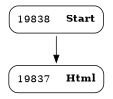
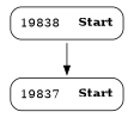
  digraph {
    node [shape=none]
-   n1 [label=<<TABLE border='1' cellspacing='0' cellpadding='10' style='rounded' ><TR><TD border='0'>19837</TD><TD border='0'><B>Html</B></TD></TR></TABLE>>]
+   n1 [label=<<TABLE border='1' cellspacing='0' cellpadding='10' style='rounded' ><TR><TD border='0'>19837</TD><TD border='0'><B>Start</B></TD></TR></TABLE>>]
    n2 [label=<<TABLE border='1' cellspacing='0' cellpadding='10' style='rounded' ><TR><TD border='0'>19838</TD><TD border='0'><B>Start</B></TD></TR></TABLE>>]
    n2 -> n1 [weight=2]
  }
